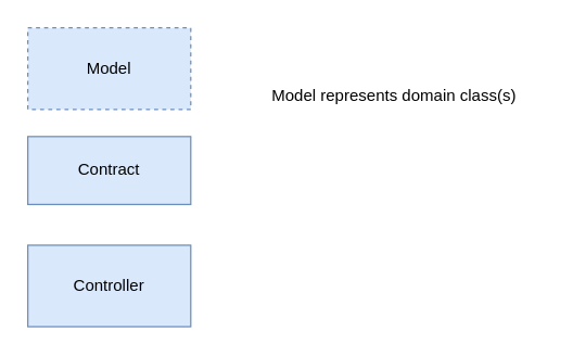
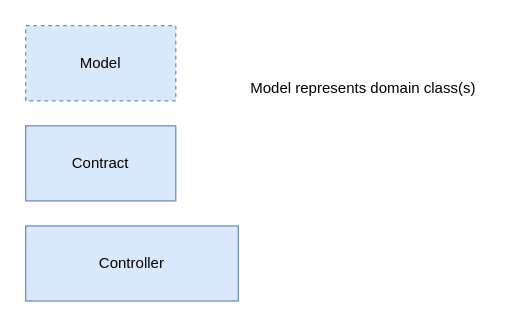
  <mxCell id="0" />
  <mxCell id="1" parent="0" />
  <mxCell id="2" value="Model" style="rounded=0;whiteSpace=wrap;html=1;fillColor=#dae8fc;strokeColor=#6c8ebf;dashed=1;" vertex="1" parent="1"><mxGeometry x="20" y="20" width="120" height="60" as="geometry" /></mxCell>
- <mxCell id="3" value="Contract" style="rounded=0;whiteSpace=wrap;html=1;fillColor=#dae8fc;strokeColor=#6c8ebf;" vertex="1" parent="1"><mxGeometry x="20" y="100" width="120" height="50" as="geometry" /></mxCell>
- <mxCell id="4" value="Controller" style="rounded=0;whiteSpace=wrap;html=1;fillColor=#dae8fc;strokeColor=#6c8ebf;" vertex="1" parent="1"><mxGeometry x="20" y="180" width="120" height="60" as="geometry" /></mxCell>
+ <mxCell id="3" value="Contract" style="rounded=0;whiteSpace=wrap;html=1;fillColor=#dae8fc;strokeColor=#6c8ebf;" vertex="1" parent="1"><mxGeometry x="20" y="100" width="120" height="60" as="geometry" /></mxCell>
+ <mxCell id="4" value="Controller" style="rounded=0;whiteSpace=wrap;html=1;fillColor=#dae8fc;strokeColor=#6c8ebf;" vertex="1" parent="1"><mxGeometry x="20" y="180" width="170" height="60" as="geometry" /></mxCell>
  <mxCell id="5" value="Model represents domain class(s)&lt;br&gt;" style="text;html=1;strokeColor=none;fillColor=none;align=center;verticalAlign=middle;whiteSpace=wrap;rounded=0;" vertex="1" parent="1"><mxGeometry x="180" y="20" width="220" height="100" as="geometry" /></mxCell>
